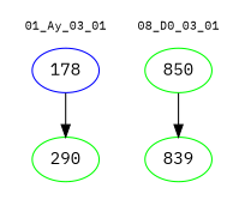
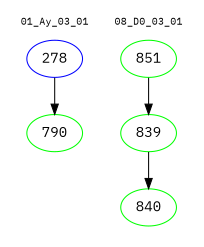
  digraph {
    fontname="IBM Plex Mono"
    node [color=green fontname="IBM Plex Mono"]
    edge [color=black fontname="IBM Plex Mono"]
-   n1 [color=blue label=178]
-   n2 [label=290]
-   n3 [label=850]
+   n1 [color=blue label=278]
+   n2 [label=790]
+   n3 [label=851]
    n4 [label=839]
+   n5 [label=840]
    subgraph cluster_1 {
      color=white
      fontsize=10
      label="01_Ay_03_01"
      n1
      n2
    }
    subgraph cluster_2 {
      color=white
      fontsize=10
      label="08_D0_03_01"
      n3
      n4
+     n5
    }
    n1 -> n2
    n3 -> n4
+   n4 -> n5
  }
